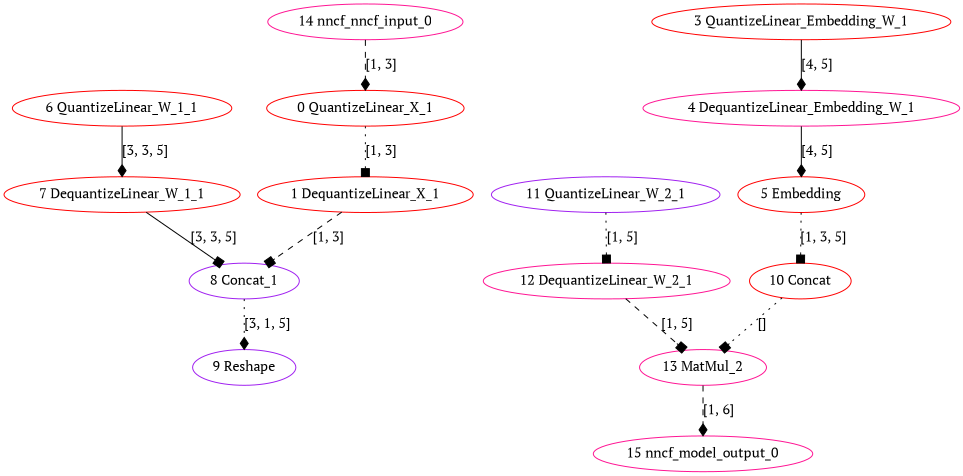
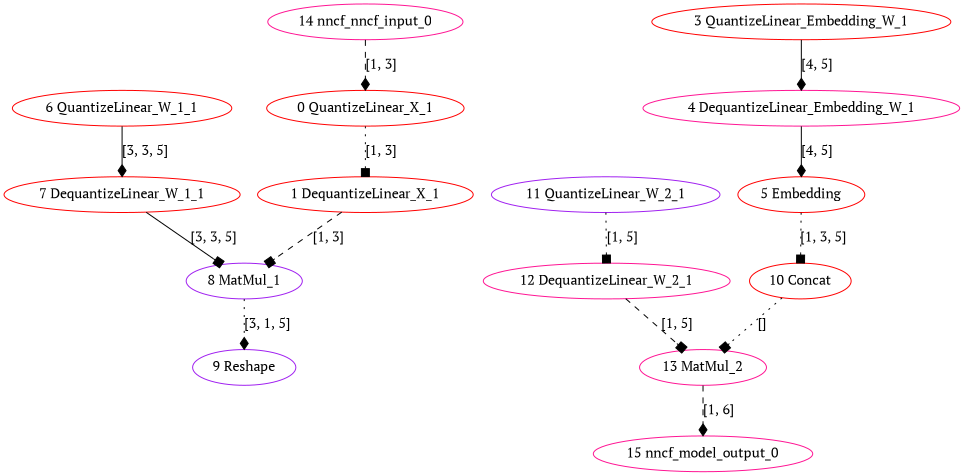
  strict digraph {
    fontname="PT Serif"
    node [color=red fontname="PT Serif" type=DequantizeLinear]
    edge [arrowhead=box fontname="PT Serif" style=dotted]
    "1 DequantizeLinear_X_1"
    "0 QuantizeLinear_X_1" [type=QuantizeLinear]
-   "8 MatMul_1" [color=purple type=MatMul label="8 Concat_1"]
+   "8 MatMul_1" [color=purple type=MatMul]
    "9 Reshape" [color=purple type=Reshape]
    "5 Embedding" [type=Gather]
    "10 Concat" [type=Concat]
    "4 DequantizeLinear_Embedding_W_1" [color=deeppink]
    "3 QuantizeLinear_Embedding_W_1" [type=QuantizeLinear]
    "13 MatMul_2" [color=deeppink type=MatMul]
    "7 DequantizeLinear_W_1_1"
    "6 QuantizeLinear_W_1_1" [type=QuantizeLinear]
    "15 nncf_model_output_0" [color=deeppink type=nncf_model_output]
    "11 QuantizeLinear_W_2_1" [color=purple type=QuantizeLinear]
    "12 DequantizeLinear_W_2_1" [color=deeppink]
    n15 [color=deeppink label="14 nncf_nncf_input_0" type=nncf_model_input]
    "1 DequantizeLinear_X_1" -> "8 MatMul_1" [label="[1, 3]" style=dashed]
    "0 QuantizeLinear_X_1" -> "1 DequantizeLinear_X_1" [label="[1, 3]"]
    "8 MatMul_1" -> "9 Reshape" [arrowhead=diamond label="[3, 1, 5]"]
    "5 Embedding" -> "10 Concat" [label="[1, 3, 5]"]
    "10 Concat" -> "13 MatMul_2" [label="[]"]
    "4 DequantizeLinear_Embedding_W_1" -> "5 Embedding" [arrowhead=diamond label="[4, 5]" style=solid]
    "3 QuantizeLinear_Embedding_W_1" -> "4 DequantizeLinear_Embedding_W_1" [arrowhead=diamond label="[4, 5]" style=solid]
    "13 MatMul_2" -> "15 nncf_model_output_0" [arrowhead=diamond label="[1, 6]" style=dashed]
    "7 DequantizeLinear_W_1_1" -> "8 MatMul_1" [label="[3, 3, 5]" style=solid]
    "6 QuantizeLinear_W_1_1" -> "7 DequantizeLinear_W_1_1" [arrowhead=diamond label="[3, 3, 5]" style=solid]
    "11 QuantizeLinear_W_2_1" -> "12 DequantizeLinear_W_2_1" [label="[1, 5]"]
    "12 DequantizeLinear_W_2_1" -> "13 MatMul_2" [label="[1, 5]" style=dashed]
    n15 -> "0 QuantizeLinear_X_1" [arrowhead=diamond label="[1, 3]" style=dashed]
  }
